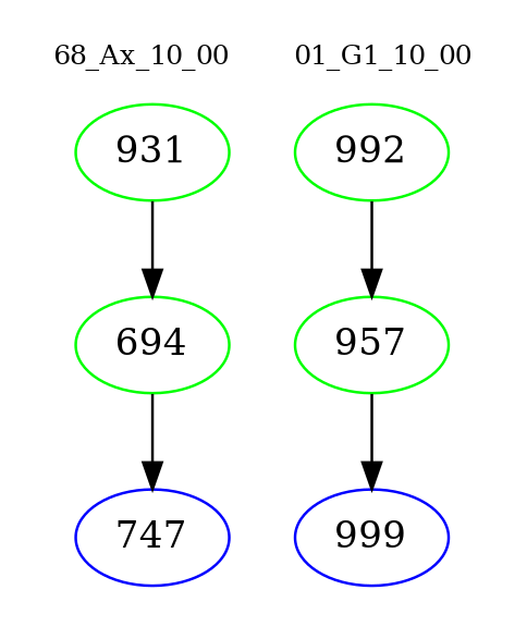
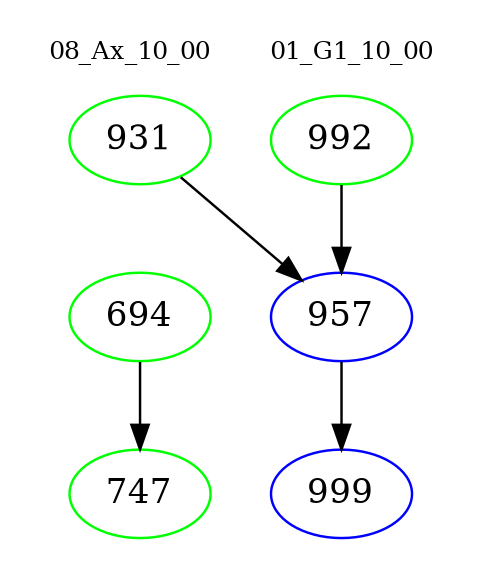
  digraph {
    node [color=green]
    edge [color=black]
    n1 [label=931]
    n2 [label=694]
-   n3 [color=blue label=747]
+   n3 [label=747]
    n4 [label=992]
-   n5 [label=957]
+   n5 [color=blue label=957]
    n6 [color=blue label=999]
    subgraph cluster_1 {
      color=white
      fontsize=10
-     label="68_Ax_10_00"
+     label="08_Ax_10_00"
      n1
      n2
      n3
    }
    subgraph cluster_2 {
      color=white
      fontsize=10
      label="01_G1_10_00"
      n4
      n5
      n6
    }
-   n1 -> n2
+   n1 -> n5
    n2 -> n3
    n4 -> n5
    n5 -> n6
  }
